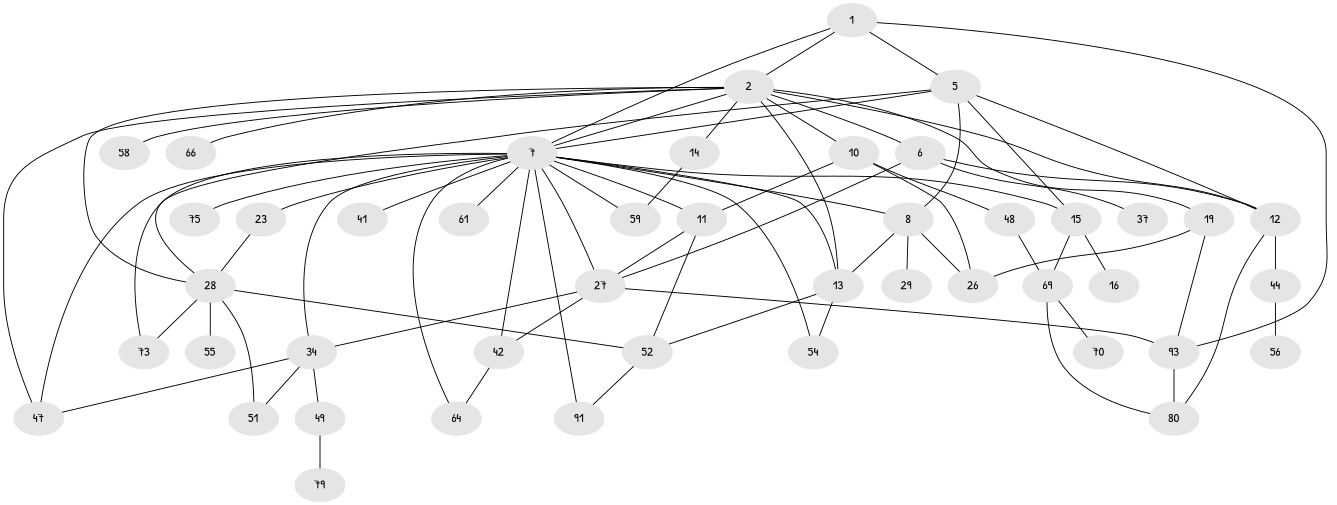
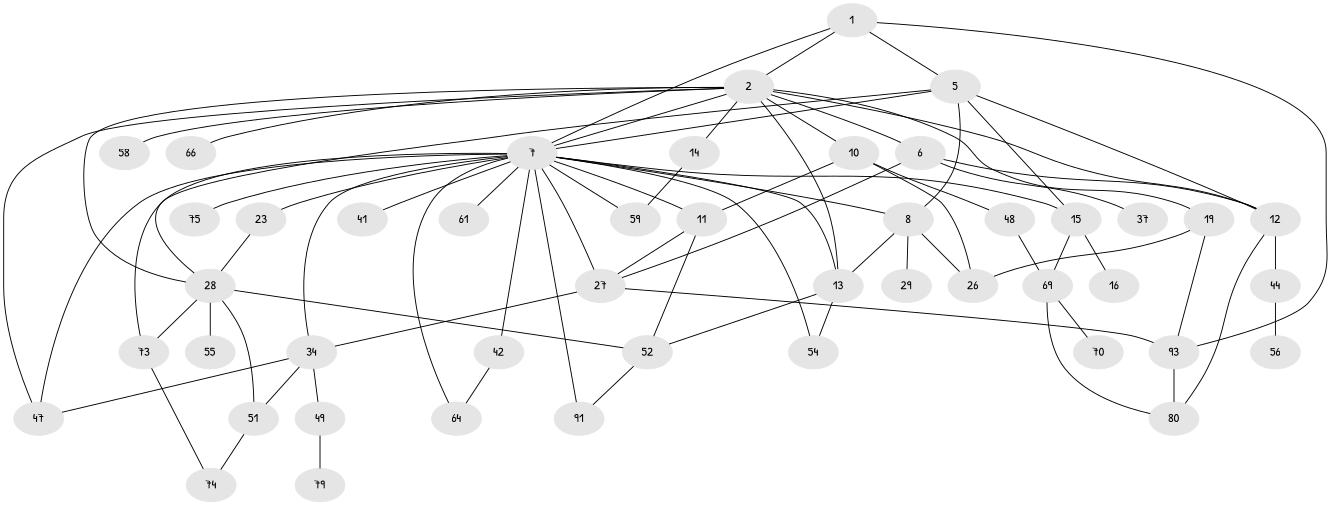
  graph {
    fontname="Patrick Hand"
    node [color=gray90 fontname="Patrick Hand" style=filled]
    edge [fontname="Patrick Hand"]
    2 [super="+3"]
    7 [super="+87+20+21+17+31"]
    6
    10
    12 [super="+25"]
    13 [super="+65+83"]
    14 [super="+86"]
    19
    28 [super="+39"]
    47
    58
    66
    1
    5
    93
    8 [super="+67"]
    15
    27 [super="+32+38"]
    11 [super="+30"]
    23 [super="+94+84+57"]
    34 [super="+50"]
    41
    42 [super="+63"]
    54 [super="+62"]
    59
    61
    64
    n28 [label=91]
    73
    75
    80 [super="+91"]
    37
    26
    48
    44
    52 [super="+78+53"]
    51
    55 [super="+89"]
    29
    16
    69
    49
+   74
    56
    70
    79 [super="+82"]
    2 -- 7
    2 -- 6
    2 -- 10
    2 -- 12
    2 -- 13
    2 -- 14
    2 -- 19
    2 -- 28
    2 -- 47
    2 -- 58
    2 -- 66
    7 -- 13
    7 -- 47
    7 -- 8 [weight=2]
    7 -- 15
    7 -- 27 [weight=2]
    7 -- 11
    7 -- 23 [weight=3]
    7 -- 34
    7 -- 41
    7 -- 42 [weight=2]
    7 -- 54
    7 -- 59
    7 -- 61
    7 -- 64
    7 -- n28
    7 -- 73 [weight=2]
    7 -- 75
    6 -- 12
    6 -- 27
    6 -- 37
    10 -- 11
    10 -- 26
    10 -- 48
    12 -- 80
    12 -- 44
    13 -- 54
    13 -- 52
    14 -- 59
    19 -- 93
    19 -- 26
    28 -- 73
    28 -- 52
    28 -- 51
    28 -- 55
    1 -- 2
    1 -- 7
    1 -- 5
    1 -- 93
    5 -- 7
    5 -- 12
    5 -- 28
    5 -- 8
    5 -- 15
    93 -- 80
    8 -- 13
    8 -- 26
    8 -- 29
    15 -- 16
    15 -- 69
    27 -- 93
    27 -- 34
-   27 -- 42
    11 -- 27
    11 -- 52
    23 -- 28
    34 -- 47
    34 -- 51
    34 -- 49
    42 -- 64
+   73 -- 74
    48 -- 69
    44 -- 56
    52 -- n28
+   51 -- 74
    69 -- 80
    69 -- 70
    49 -- 79
  }
